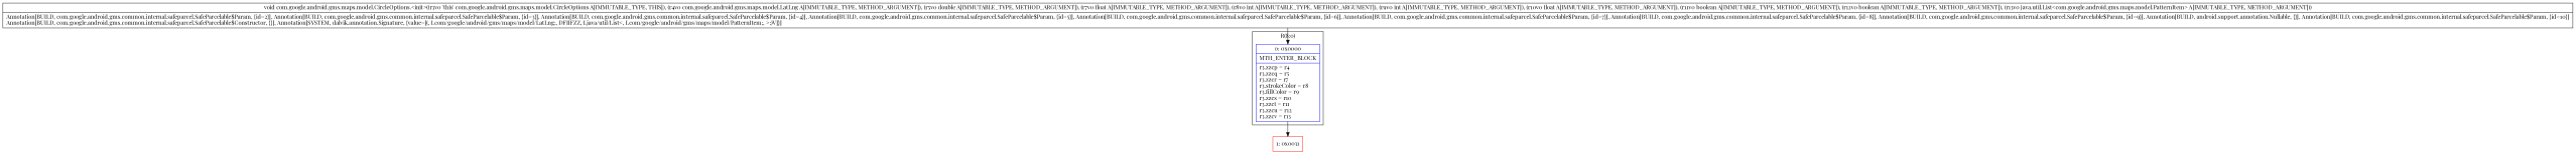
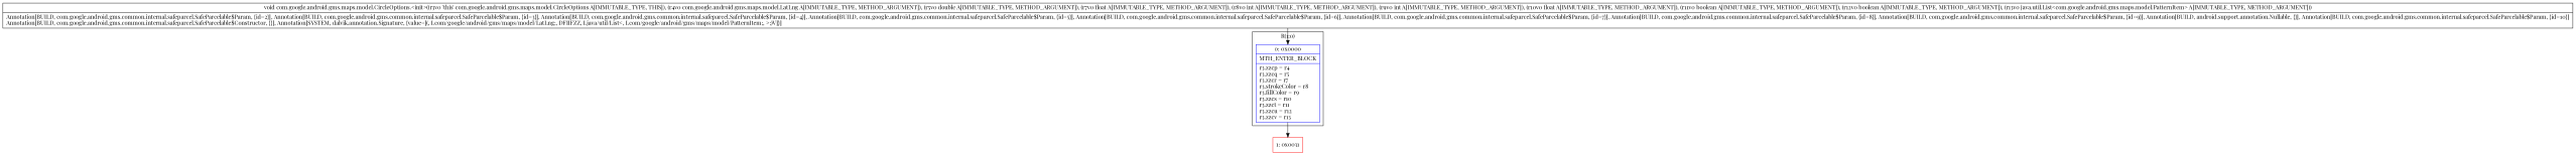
  digraph {
    fontname="Playfair Display"
    node [shape=record fontname="Playfair Display"]
    edge [fontname="Playfair Display"]
    n1 [color=blue label="{0\:\ 0x0000|MTH_ENTER_BLOCK\l|r3.zzcp = r4\lr3.zzcq = r5\lr3.zzcr = r7\lr3.strokeColor = r8\lr3.fillColor = r9\lr3.zzcs = r10\lr3.zzct = r11\lr3.zzcu = r12\lr3.zzcv = r13\l}"]
    n2 [color=red label="{1\:\ 0x0031}"]
    n3 [label="{void com.google.android.gms.maps.model.CircleOptions.\<init\>((r3v0 'this' com.google.android.gms.maps.model.CircleOptions A[IMMUTABLE_TYPE, THIS]), (r4v0 com.google.android.gms.maps.model.LatLng A[IMMUTABLE_TYPE, METHOD_ARGUMENT]), (r5v0 double A[IMMUTABLE_TYPE, METHOD_ARGUMENT]), (r7v0 float A[IMMUTABLE_TYPE, METHOD_ARGUMENT]), (r8v0 int A[IMMUTABLE_TYPE, METHOD_ARGUMENT]), (r9v0 int A[IMMUTABLE_TYPE, METHOD_ARGUMENT]), (r10v0 float A[IMMUTABLE_TYPE, METHOD_ARGUMENT]), (r11v0 boolean A[IMMUTABLE_TYPE, METHOD_ARGUMENT]), (r12v0 boolean A[IMMUTABLE_TYPE, METHOD_ARGUMENT]), (r13v0 java.util.List\<com.google.android.gms.maps.model.PatternItem\> A[IMMUTABLE_TYPE, METHOD_ARGUMENT]))  | Annotation[BUILD, com.google.android.gms.common.internal.safeparcel.SafeParcelable$Param, \{id=2\}], Annotation[BUILD, com.google.android.gms.common.internal.safeparcel.SafeParcelable$Param, \{id=3\}], Annotation[BUILD, com.google.android.gms.common.internal.safeparcel.SafeParcelable$Param, \{id=4\}], Annotation[BUILD, com.google.android.gms.common.internal.safeparcel.SafeParcelable$Param, \{id=5\}], Annotation[BUILD, com.google.android.gms.common.internal.safeparcel.SafeParcelable$Param, \{id=6\}], Annotation[BUILD, com.google.android.gms.common.internal.safeparcel.SafeParcelable$Param, \{id=7\}], Annotation[BUILD, com.google.android.gms.common.internal.safeparcel.SafeParcelable$Param, \{id=8\}], Annotation[BUILD, com.google.android.gms.common.internal.safeparcel.SafeParcelable$Param, \{id=9\}], Annotation[BUILD, android.support.annotation.Nullable, \{\}], Annotation[BUILD, com.google.android.gms.common.internal.safeparcel.SafeParcelable$Param, \{id=10\}]\lAnnotation[BUILD, com.google.android.gms.common.internal.safeparcel.SafeParcelable$Constructor, \{\}], Annotation[SYSTEM, dalvik.annotation.Signature, \{value=[(, Lcom\/google\/android\/gms\/maps\/model\/LatLng;, DFIIFZZ, Ljava\/util\/List\<, Lcom\/google\/android\/gms\/maps\/model\/PatternItem;, \>;)V]\}]\l}"]
    subgraph cluster_1 {
-     label="R(8:0)"
+     label="R(1:0)"
      n1
    }
    n1 -> n2
    n3 -> n1
  }
